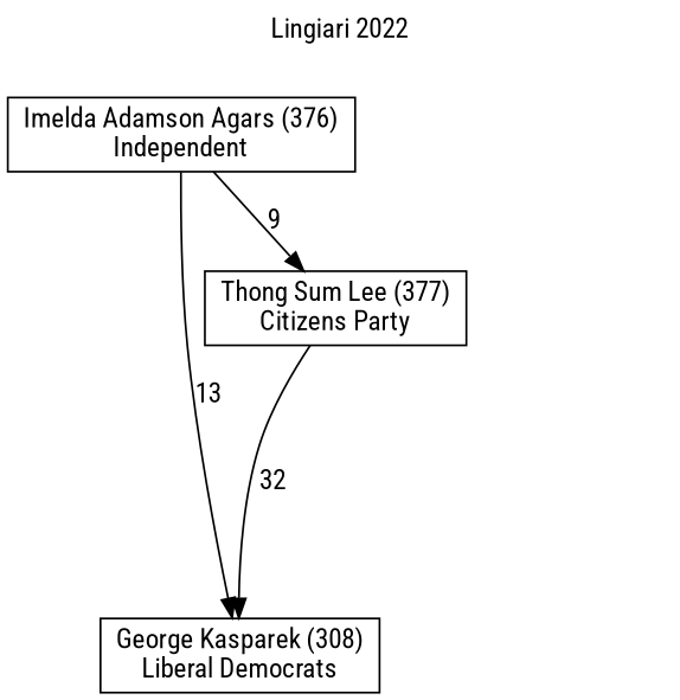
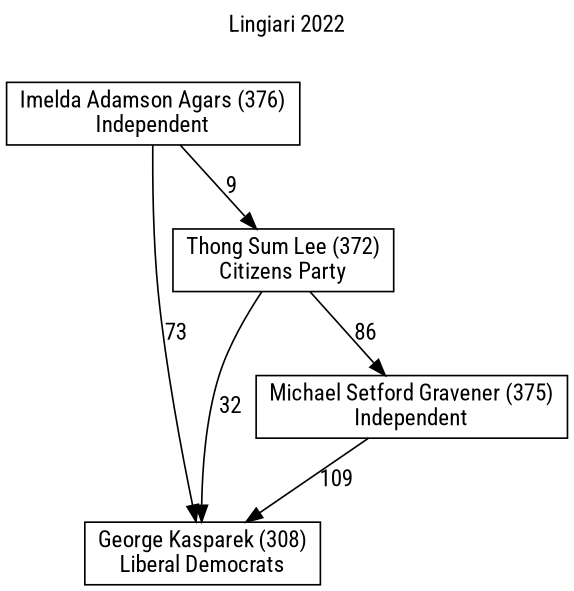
  digraph {
    fontname="Roboto Condensed"
    label="Lingiari 2022"
    labelloc=t
    mclimit=10
    node [fontname="Roboto Condensed" shape=box]
    edge [fontname="Roboto Condensed"]
    n1 [label="George Kasparek (308)\nLiberal Democrats"]
-   n2 [label="Thong Sum Lee (377)\nCitizens Party"]
+   n2 [label="Thong Sum Lee (372)\nCitizens Party"]
+   n3 [label="Michael Setford Gravener (375)\nIndependent"]
    n4 [label="Imelda Adamson Agars (376)\nIndependent"]
    n2 -> n1 [label=32]
-   n4 -> n1 [label=13]
+   n2 -> n3 [label=86]
+   n3 -> n1 [label=109]
+   n4 -> n1 [label=73]
    n4 -> n2 [label=9]
  }
